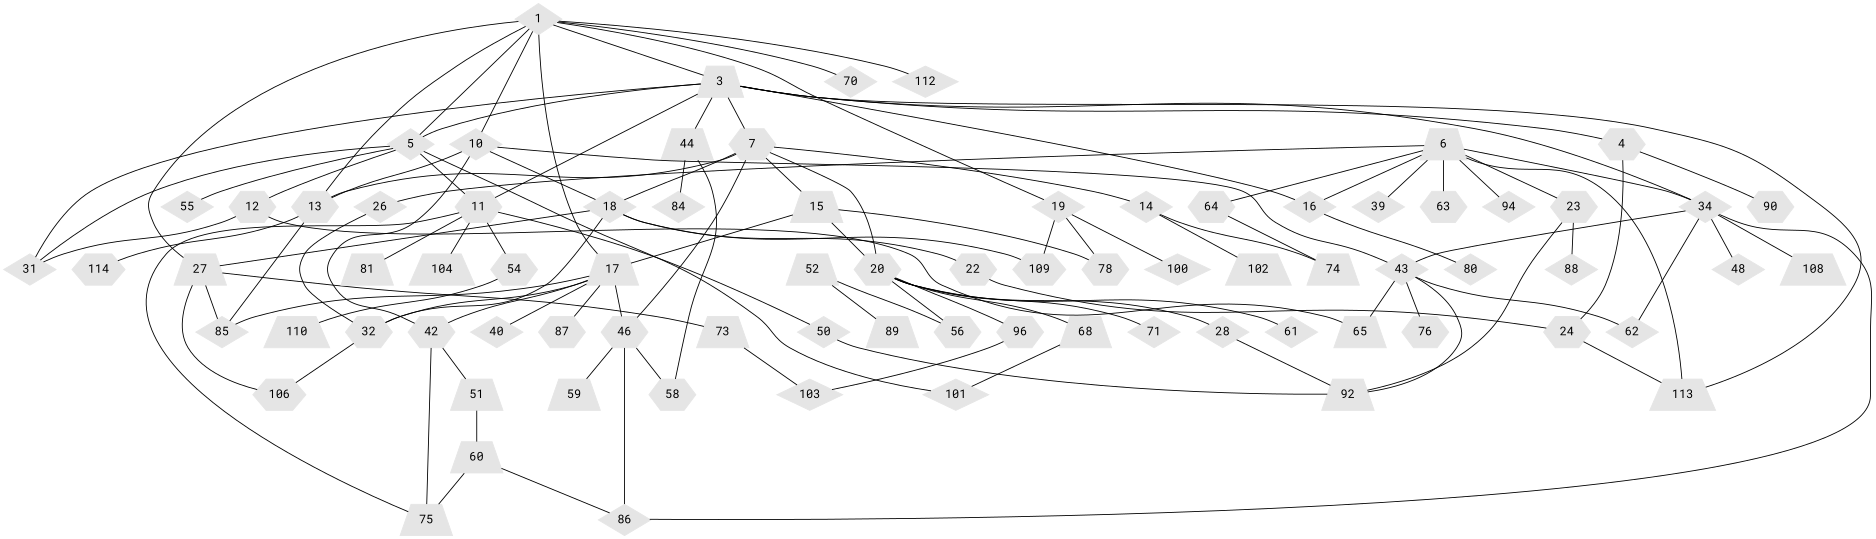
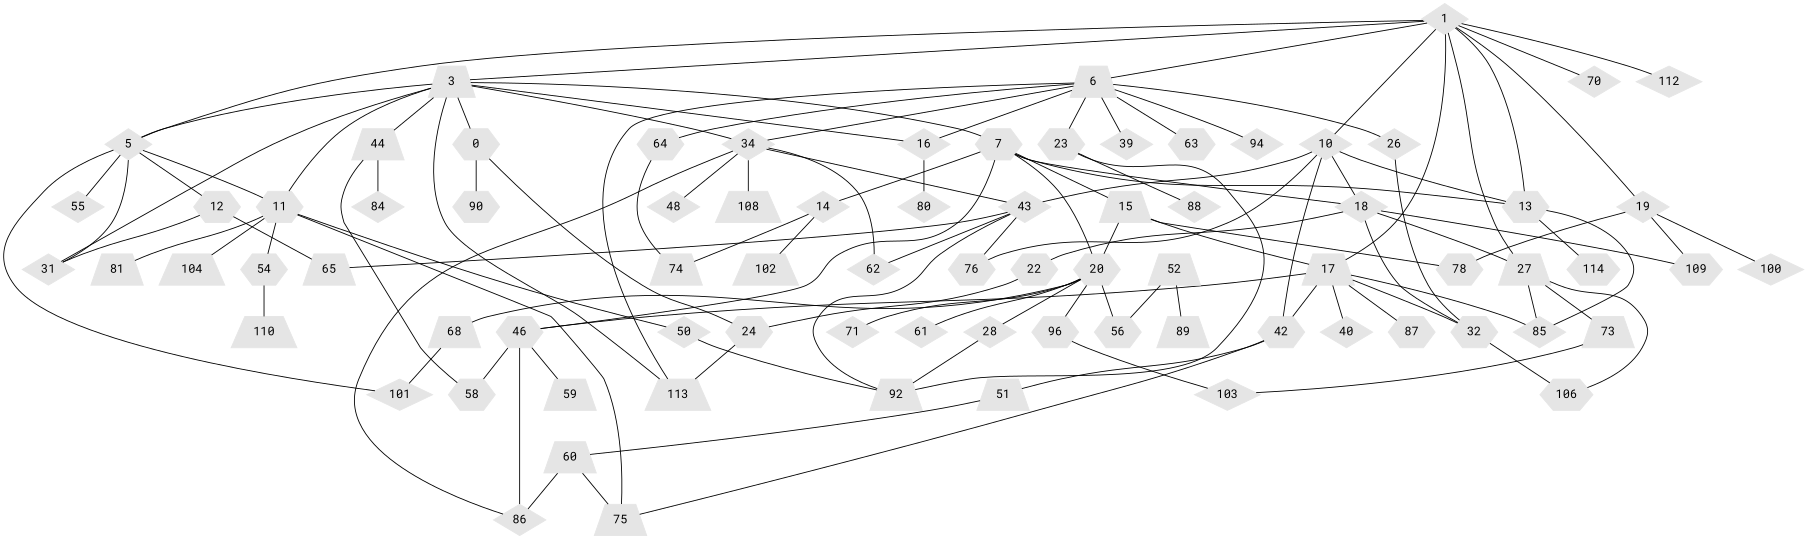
  graph {
    fontname="Roboto Mono"
    node [color=gray90 fontname="Roboto Mono" shape=diamond style=filled]
    edge [fontname="Roboto Mono"]
    1 [super="+2"]
    3 [shape=trapezium super="+38"]
    5 [super="+9"]
    6 [shape=trapezium super="+8"]
    10 [super="+37"]
    13 [shape=hexagon super="+29"]
    17 [shape=trapezium super="+79"]
    19 [super="+21"]
    27 [shape=trapezium super="+72"]
    70
    112
-   4 [shape=hexagon]
+   4 [shape=hexagon label=0]
    7 [shape=hexagon super="+33"]
    11 [shape=hexagon super="+47"]
    16
    31 [super="+95"]
    34 [super="+41"]
    44 [shape=trapezium]
    113 [shape=trapezium]
    12 [shape=hexagon]
    55
    101
    23 [shape=hexagon super="+57"]
    26
    39
    63 [shape=hexagon]
    64 [shape=hexagon]
    94
    18 [super="+91"]
    42 [shape=hexagon super="+45"]
    43 [super="+49"]
    76 [shape=hexagon super="+83"]
    85 [super="+99"]
    114 [shape=hexagon]
    46 [shape=hexagon super="+53"]
    32 [shape=hexagon super="+35"]
    40
    87 [shape=hexagon]
    78 [shape=hexagon]
    109 [shape=hexagon]
    100 [super="+111"]
    73 [shape=trapezium]
    106 [shape=hexagon]
    24 [shape=hexagon super="+93"]
    90 [shape=hexagon]
    14 [super="+30"]
    15 [shape=trapezium super="+67"]
    20 [shape=hexagon super="+25"]
    50
    54 [shape=hexagon super="+98"]
    75 [shape=trapezium]
    81 [shape=trapezium]
    104 [shape=trapezium]
    80
    48
    62 [super="+66"]
    86 [super="+97"]
    108 [shape=trapezium]
    58 [shape=hexagon]
    84
    65 [shape=trapezium super="+105"]
    88
    92 [shape=trapezium super="+107"]
    74 [shape=trapezium super="+115"]
    102 [shape=trapezium]
    22 [shape=hexagon super="+82"]
    28
    56 [shape=hexagon]
    61
    68 [shape=trapezium]
    71
    96 [shape=hexagon]
    59 [shape=trapezium]
    51 [shape=trapezium]
    110 [shape=trapezium]
    103
    52 [shape=trapezium super="+69"]
    89 [shape=trapezium]
    60 [shape=trapezium super="+77"]
    1 -- 3
    1 -- 5 [weight=2]
+   1 -- 6
    1 -- 10
    1 -- 13
    1 -- 17
    1 -- 19
    1 -- 27
    1 -- 70
    1 -- 112
    3 -- 5
    3 -- 4
    3 -- 7
    3 -- 11
    3 -- 16
    3 -- 31
    3 -- 34
    3 -- 44
    3 -- 113
    5 -- 11
    5 -- 31
    5 -- 12
    5 -- 55
    5 -- 101
    6 -- 16
    6 -- 34
    6 -- 113
    6 -- 23
    6 -- 26
    6 -- 39
    6 -- 63
    6 -- 64
    6 -- 94
    10 -- 13
    10 -- 18
    10 -- 42
    10 -- 43
+   10 -- 76
    13 -- 85
    13 -- 114
    17 -- 42
    17 -- 85
    17 -- 46
    17 -- 32
    17 -- 40
    17 -- 87
    19 -- 78
    19 -- 109
    19 -- 100
    27 -- 85
    27 -- 73
    27 -- 106
    4 -- 24
    4 -- 90
    7 -- 13
    7 -- 18
    7 -- 46
    7 -- 14
    7 -- 15
    7 -- 20
    11 -- 50
    11 -- 54
    11 -- 75
    11 -- 81
    11 -- 104
    16 -- 80
    34 -- 43
    34 -- 48
    34 -- 62
    34 -- 86
    34 -- 108
    44 -- 58
    44 -- 84
    12 -- 31
    12 -- 65
    23 -- 88
    23 -- 92
    26 -- 32
    64 -- 74
    18 -- 27
    18 -- 32
    18 -- 109
    18 -- 22
    42 -- 75
    42 -- 51
    43 -- 76
    43 -- 62
    43 -- 65
    43 -- 92
    46 -- 86
    46 -- 58
    46 -- 59
    32 -- 106
    73 -- 103
    24 -- 113
    14 -- 74
    14 -- 102
    15 -- 17
    15 -- 78
    15 -- 20
    20 -- 28
    20 -- 56
    20 -- 61
    20 -- 68
    20 -- 71
    20 -- 96
    50 -- 92
    54 -- 110
    22 -- 24
    28 -- 92
    68 -- 101
    96 -- 103
    51 -- 60
    52 -- 56
    52 -- 89
    60 -- 75
    60 -- 86
  }
